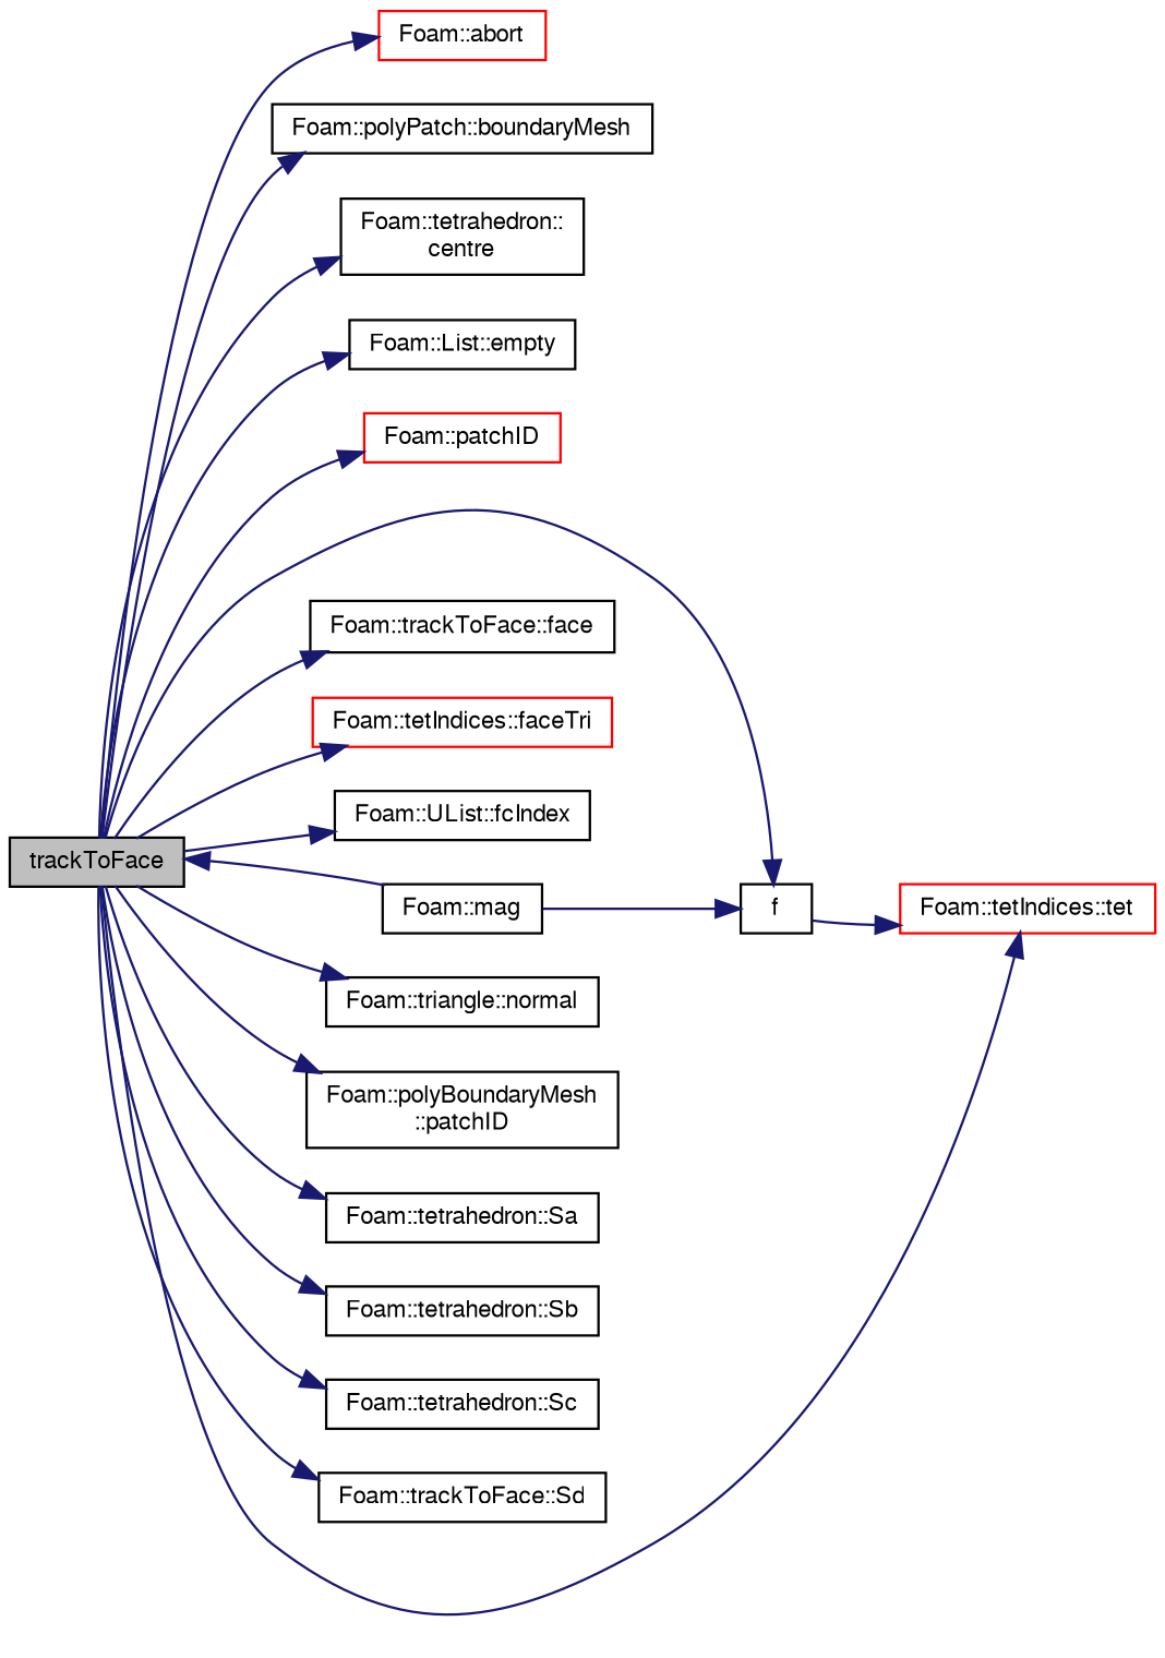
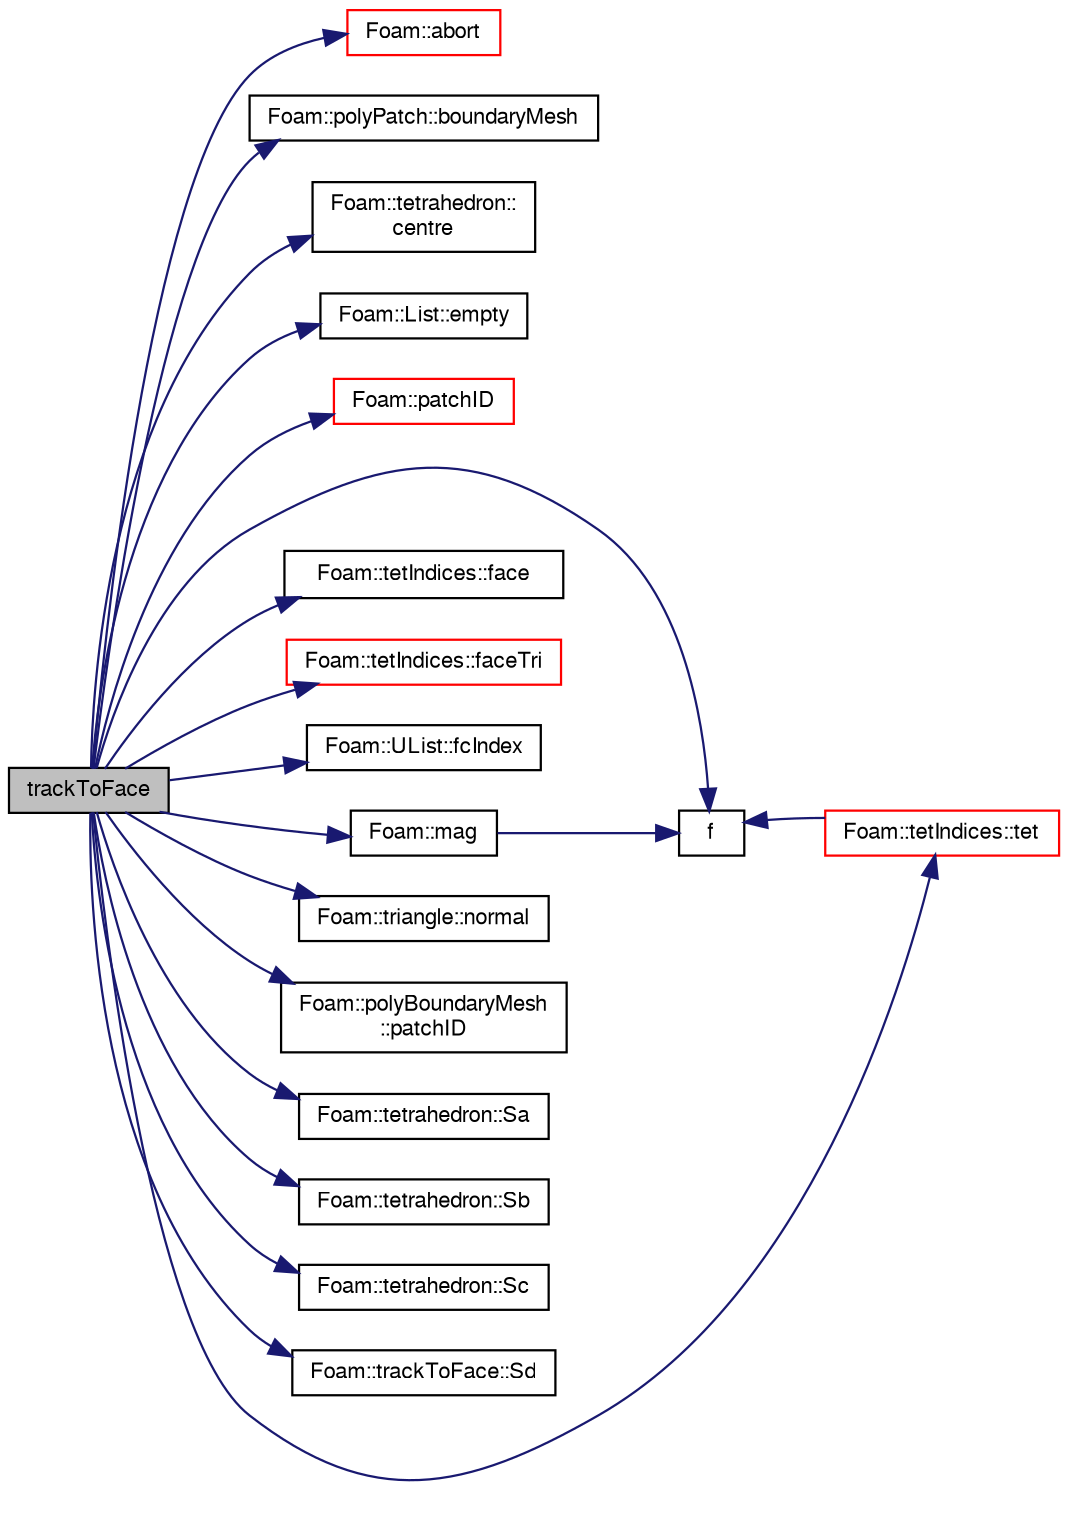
  digraph {
    rankdir=LR
    node [color=black fontname=FreeSans fontsize=10 shape=record]
    edge [color=midnightblue fontname=FreeSans fontsize=10 labelfontname=FreeSans labelfontsize=10 style=solid]
    n1 [fillcolor=grey75 fontcolor=black height=0.2 label=trackToFace style=filled width=0.4]
    n2 [color=red height=0.2 label="Foam::abort" width=0.4]
    n3 [height=0.2 label="Foam::polyPatch::boundaryMesh" width=0.4]
    n4 [height=0.2 label="Foam::tetrahedron::\lcentre" width=0.4]
    n5 [height=0.2 label="Foam::List::empty" width=0.4]
    n6 [color=red height=0.2 label="Foam::patchID" width=0.4]
    n7 [height=0.2 label=f width=0.4]
-   n8 [height=0.2 label="Foam::trackToFace::face" width=0.4]
+   n8 [height=0.2 label="Foam::tetIndices::face" width=0.4]
    n9 [color=red height=0.2 label="Foam::tetIndices::faceTri" width=0.4]
    n10 [height=0.2 label="Foam::UList::fcIndex" width=0.4]
    n11 [height=0.2 label="Foam::mag" width=0.4]
    n12 [height=0.2 label="Foam::triangle::normal" width=0.4]
    n13 [height=0.2 label="Foam::polyBoundaryMesh\l::patchID" width=0.4]
    n14 [height=0.2 label="Foam::tetrahedron::Sa" width=0.4]
    n15 [height=0.2 label="Foam::tetrahedron::Sb" width=0.4]
    n16 [height=0.2 label="Foam::tetrahedron::Sc" width=0.4]
    n17 [height=0.2 label="Foam::trackToFace::Sd" width=0.4]
    n18 [color=red height=0.2 label="Foam::tetIndices::tet" width=0.4]
    n1 -> n2
    n1 -> n3
    n1 -> n4
    n1 -> n5
    n1 -> n6
    n1 -> n7
    n1 -> n8
    n1 -> n9
    n1 -> n10
-   n11 -> n1
+   n1 -> n11
    n1 -> n12
    n1 -> n13
    n1 -> n14
    n1 -> n15
    n1 -> n16
    n1 -> n17
    n1 -> n18
    n11 -> n7
-   n7 -> n18
+   n18 -> n7
  }
